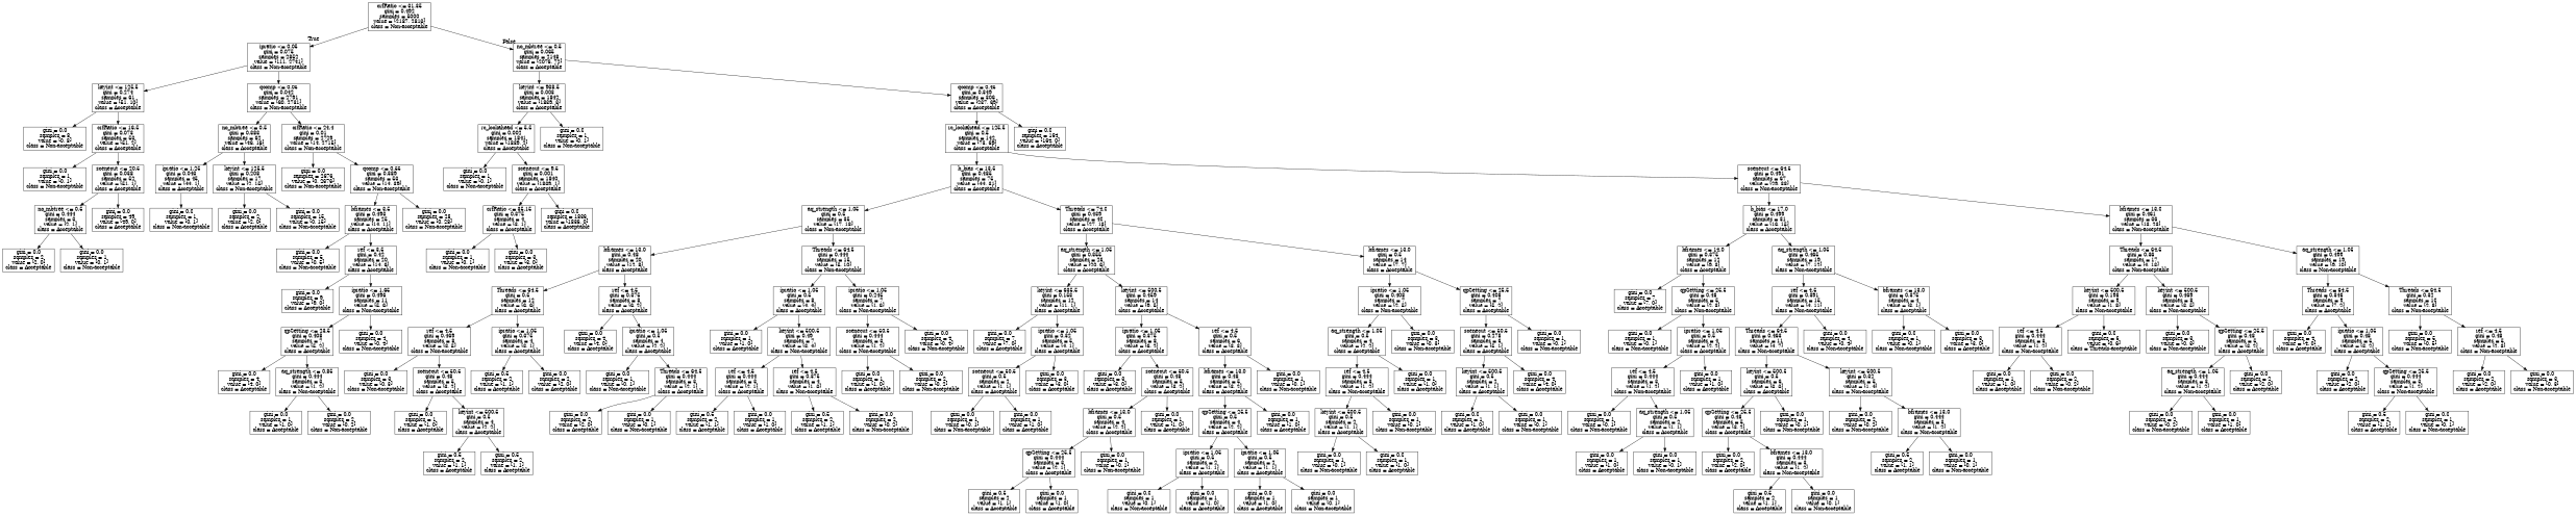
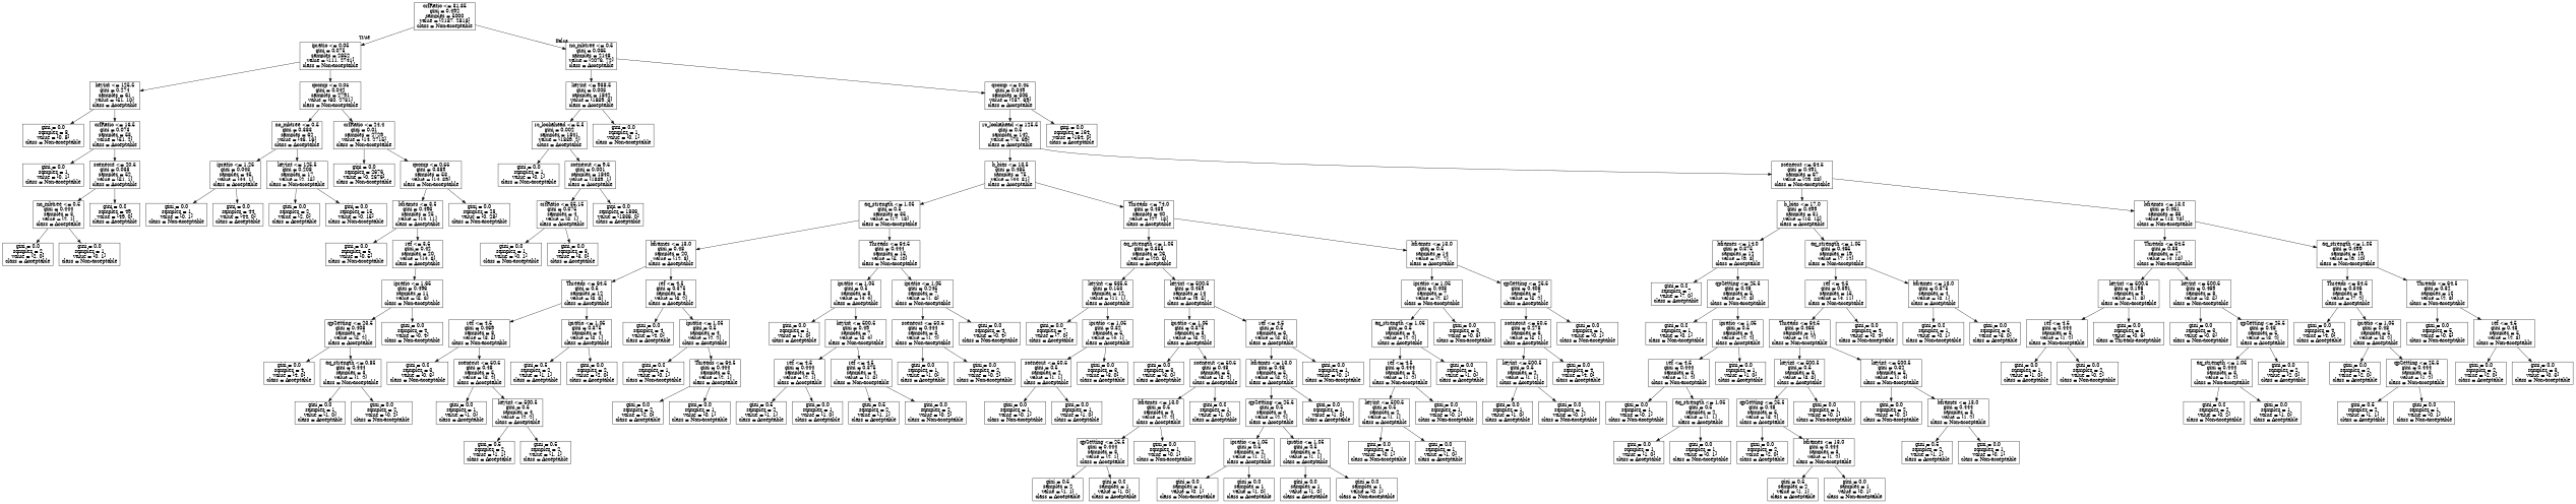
  digraph {
    node [shape=box]
    n1 [label="crfRatio <= 31.35\ngini = 0.492\nsamples = 5000\nvalue = [2187, 2813]\nclass = Non-acceptable"]
    n2 [label="ipratio <= 0.05\ngini = 0.075\nsamples = 2852\nvalue = [111, 2741]\nclass = Non-acceptable"]
    n3 [label="no_mbtree <= 0.5\ngini = 0.065\nsamples = 2148\nvalue = [2076, 72]\nclass = Acceptable"]
    n4 [label="keyint <= 125.5\ngini = 0.274\nsamples = 61\nvalue = [51, 10]\nclass = Acceptable"]
    n5 [label="qcomp <= 0.05\ngini = 0.042\nsamples = 2791\nvalue = [60, 2731]\nclass = Non-acceptable"]
    n6 [label="keyint <= 938.5\ngini = 0.003\nsamples = 1842\nvalue = [1839, 3]\nclass = Acceptable"]
    n7 [label="qcomp <= 0.45\ngini = 0.349\nsamples = 306\nvalue = [237, 69]\nclass = Acceptable"]
    n8 [label="gini = 0.0\nsamples = 8\nvalue = [0, 8]\nclass = Non-acceptable"]
    n9 [label="crfRatio <= 16.5\ngini = 0.073\nsamples = 53\nvalue = [51, 2]\nclass = Acceptable"]
    n10 [label="no_mbtree <= 0.5\ngini = 0.383\nsamples = 62\nvalue = [46, 16]\nclass = Acceptable"]
    n11 [label="crfRatio <= 24.4\ngini = 0.01\nsamples = 2729\nvalue = [14, 2715]\nclass = Non-acceptable"]
    n12 [label="gini = 0.0\nsamples = 1\nvalue = [0, 1]\nclass = Non-acceptable"]
    n13 [label="scenecut <= 20.5\ngini = 0.038\nsamples = 52\nvalue = [51, 1]\nclass = Acceptable"]
    n14 [label="no_mbtree <= 0.5\ngini = 0.444\nsamples = 3\nvalue = [2, 1]\nclass = Acceptable"]
    n15 [label="gini = 0.0\nsamples = 49\nvalue = [49, 0]\nclass = Acceptable"]
    n16 [label="gini = 0.0\nsamples = 2\nvalue = [2, 0]\nclass = Acceptable"]
    n17 [label="gini = 0.0\nsamples = 1\nvalue = [0, 1]\nclass = Non-acceptable"]
    n18 [label="ipratio <= 1.25\ngini = 0.043\nsamples = 45\nvalue = [44, 1]\nclass = Acceptable"]
    n19 [label="keyint <= 125.5\ngini = 0.208\nsamples = 17\nvalue = [2, 15]\nclass = Non-acceptable"]
    n20 [label="gini = 0.0\nsamples = 2676\nvalue = [0, 2676]\nclass = Non-acceptable"]
    n21 [label="qcomp <= 0.55\ngini = 0.389\nsamples = 53\nvalue = [14, 39]\nclass = Non-acceptable"]
    n22 [label="gini = 0.0\nsamples = 1\nvalue = [0, 1]\nclass = Non-acceptable"]
+   n23 [label="gini = 0.0\nsamples = 44\nvalue = [44, 0]\nclass = Acceptable"]
    n24 [label="gini = 0.0\nsamples = 2\nvalue = [2, 0]\nclass = Acceptable"]
    n25 [label="gini = 0.0\nsamples = 15\nvalue = [0, 15]\nclass = Non-acceptable"]
    n26 [label="bframes <= 3.5\ngini = 0.493\nsamples = 25\nvalue = [14, 11]\nclass = Acceptable"]
    n27 [label="gini = 0.0\nsamples = 28\nvalue = [0, 28]\nclass = Non-acceptable"]
    n28 [label="gini = 0.0\nsamples = 5\nvalue = [0, 5]\nclass = Non-acceptable"]
    n29 [label="ref <= 3.5\ngini = 0.42\nsamples = 20\nvalue = [14, 6]\nclass = Acceptable"]
-   n30 [label="gini = 0.0\nsamples = 9\nvalue = [9, 0]\nclass = Acceptable"]
    n31 [label="ipratio <= 1.65\ngini = 0.496\nsamples = 11\nvalue = [5, 6]\nclass = Non-acceptable"]
    n32 [label="qpSetting <= 23.5\ngini = 0.408\nsamples = 7\nvalue = [5, 2]\nclass = Acceptable"]
    n33 [label="gini = 0.0\nsamples = 4\nvalue = [0, 4]\nclass = Non-acceptable"]
    n34 [label="gini = 0.0\nsamples = 4\nvalue = [4, 0]\nclass = Acceptable"]
    n35 [label="aq_strength <= 0.85\ngini = 0.444\nsamples = 3\nvalue = [1, 2]\nclass = Non-acceptable"]
    n36 [label="gini = 0.0\nsamples = 1\nvalue = [1, 0]\nclass = Acceptable"]
    n37 [label="gini = 0.0\nsamples = 2\nvalue = [0, 2]\nclass = Non-acceptable"]
    n38 [label="rc_lookahead <= 5.5\ngini = 0.002\nsamples = 1841\nvalue = [1839, 2]\nclass = Acceptable"]
    n39 [label="gini = 0.0\nsamples = 1\nvalue = [0, 1]\nclass = Non-acceptable"]
    n40 [label="rc_lookahead <= 125.5\ngini = 0.5\nsamples = 142\nvalue = [73, 69]\nclass = Acceptable"]
    n41 [label="gini = 0.0\nsamples = 164\nvalue = [164, 0]\nclass = Acceptable"]
    n42 [label="gini = 0.0\nsamples = 1\nvalue = [0, 1]\nclass = Non-acceptable"]
    n43 [label="scenecut <= 9.5\ngini = 0.001\nsamples = 1840\nvalue = [1839, 1]\nclass = Acceptable"]
    n44 [label="crfRatio <= 35.15\ngini = 0.375\nsamples = 4\nvalue = [3, 1]\nclass = Acceptable"]
    n45 [label="gini = 0.0\nsamples = 1836\nvalue = [1836, 0]\nclass = Acceptable"]
    n46 [label="gini = 0.0\nsamples = 1\nvalue = [0, 1]\nclass = Non-acceptable"]
    n47 [label="gini = 0.0\nsamples = 3\nvalue = [3, 0]\nclass = Acceptable"]
    n48 [label="b_bias <= 13.5\ngini = 0.485\nsamples = 75\nvalue = [44, 31]\nclass = Acceptable"]
    n49 [label="scenecut <= 64.5\ngini = 0.491\nsamples = 67\nvalue = [29, 38]\nclass = Non-acceptable"]
    n50 [label="aq_strength <= 1.05\ngini = 0.5\nsamples = 35\nvalue = [17, 18]\nclass = Non-acceptable"]
    n51 [label="Threads <= 74.0\ngini = 0.439\nsamples = 40\nvalue = [27, 13]\nclass = Acceptable"]
    n52 [label="b_bias <= 17.0\ngini = 0.499\nsamples = 31\nvalue = [16, 15]\nclass = Acceptable"]
    n53 [label="bframes <= 13.0\ngini = 0.461\nsamples = 36\nvalue = [13, 23]\nclass = Non-acceptable"]
    n54 [label="bframes <= 13.0\ngini = 0.48\nsamples = 20\nvalue = [12, 8]\nclass = Acceptable"]
    n55 [label="Threads <= 64.5\ngini = 0.444\nsamples = 15\nvalue = [5, 10]\nclass = Non-acceptable"]
    n56 [label="aq_strength <= 1.05\ngini = 0.355\nsamples = 26\nvalue = [20, 6]\nclass = Acceptable"]
    n57 [label="bframes <= 13.0\ngini = 0.5\nsamples = 14\nvalue = [7, 7]\nclass = Acceptable"]
    n58 [label="Threads <= 64.5\ngini = 0.5\nsamples = 12\nvalue = [6, 6]\nclass = Acceptable"]
    n59 [label="ref <= 4.5\ngini = 0.375\nsamples = 8\nvalue = [6, 2]\nclass = Acceptable"]
    n60 [label="ipratio <= 1.05\ngini = 0.5\nsamples = 8\nvalue = [4, 4]\nclass = Acceptable"]
    n61 [label="ipratio <= 1.05\ngini = 0.245\nsamples = 7\nvalue = [1, 6]\nclass = Non-acceptable"]
    n62 [label="ref <= 4.5\ngini = 0.469\nsamples = 8\nvalue = [3, 5]\nclass = Non-acceptable"]
    n63 [label="ipratio <= 1.05\ngini = 0.375\nsamples = 4\nvalue = [3, 1]\nclass = Acceptable"]
    n64 [label="gini = 0.0\nsamples = 4\nvalue = [4, 0]\nclass = Acceptable"]
    n65 [label="ipratio <= 1.05\ngini = 0.5\nsamples = 4\nvalue = [2, 2]\nclass = Acceptable"]
    n66 [label="gini = 0.0\nsamples = 3\nvalue = [0, 3]\nclass = Non-acceptable"]
    n67 [label="scenecut <= 50.5\ngini = 0.48\nsamples = 5\nvalue = [3, 2]\nclass = Acceptable"]
    n68 [label="gini = 0.5\nsamples = 2\nvalue = [1, 1]\nclass = Acceptable"]
    n69 [label="gini = 0.0\nsamples = 2\nvalue = [2, 0]\nclass = Acceptable"]
    n70 [label="gini = 0.0\nsamples = 1\nvalue = [1, 0]\nclass = Acceptable"]
    n71 [label="keyint <= 500.5\ngini = 0.5\nsamples = 4\nvalue = [2, 2]\nclass = Acceptable"]
    n72 [label="gini = 0.5\nsamples = 2\nvalue = [1, 1]\nclass = Acceptable"]
    n73 [label="gini = 0.5\nsamples = 2\nvalue = [1, 1]\nclass = Acceptable"]
    n74 [label="gini = 0.0\nsamples = 1\nvalue = [0, 1]\nclass = Non-acceptable"]
    n75 [label="Threads <= 64.5\ngini = 0.444\nsamples = 3\nvalue = [2, 1]\nclass = Acceptable"]
    n76 [label="gini = 0.0\nsamples = 2\nvalue = [2, 0]\nclass = Acceptable"]
    n77 [label="gini = 0.0\nsamples = 1\nvalue = [0, 1]\nclass = Non-acceptable"]
    n78 [label="gini = 0.0\nsamples = 1\nvalue = [1, 0]\nclass = Acceptable"]
    n79 [label="keyint <= 500.5\ngini = 0.49\nsamples = 7\nvalue = [3, 4]\nclass = Non-acceptable"]
    n80 [label="scenecut <= 50.5\ngini = 0.444\nsamples = 3\nvalue = [1, 2]\nclass = Non-acceptable"]
    n81 [label="gini = 0.0\nsamples = 4\nvalue = [0, 4]\nclass = Non-acceptable"]
    n82 [label="ref <= 4.5\ngini = 0.444\nsamples = 3\nvalue = [2, 1]\nclass = Acceptable"]
    n83 [label="ref <= 4.5\ngini = 0.375\nsamples = 4\nvalue = [1, 3]\nclass = Non-acceptable"]
    n84 [label="gini = 0.5\nsamples = 2\nvalue = [1, 1]\nclass = Acceptable"]
    n85 [label="gini = 0.0\nsamples = 1\nvalue = [1, 0]\nclass = Acceptable"]
    n86 [label="gini = 0.5\nsamples = 2\nvalue = [1, 1]\nclass = Acceptable"]
    n87 [label="gini = 0.0\nsamples = 2\nvalue = [0, 2]\nclass = Non-acceptable"]
    n88 [label="gini = 0.0\nsamples = 1\nvalue = [1, 0]\nclass = Acceptable"]
    n89 [label="gini = 0.0\nsamples = 2\nvalue = [0, 2]\nclass = Non-acceptable"]
    n90 [label="keyint <= 635.5\ngini = 0.153\nsamples = 12\nvalue = [11, 1]\nclass = Acceptable"]
    n91 [label="keyint <= 500.5\ngini = 0.459\nsamples = 14\nvalue = [9, 5]\nclass = Acceptable"]
    n92 [label="ipratio <= 1.05\ngini = 0.408\nsamples = 7\nvalue = [2, 5]\nclass = Non-acceptable"]
    n93 [label="qpSetting <= 25.5\ngini = 0.408\nsamples = 7\nvalue = [5, 2]\nclass = Acceptable"]
    n94 [label="gini = 0.0\nsamples = 7\nvalue = [7, 0]\nclass = Acceptable"]
    n95 [label="ipratio <= 1.05\ngini = 0.32\nsamples = 5\nvalue = [4, 1]\nclass = Acceptable"]
    n96 [label="ipratio <= 1.05\ngini = 0.375\nsamples = 8\nvalue = [6, 2]\nclass = Acceptable"]
    n97 [label="ref <= 4.5\ngini = 0.5\nsamples = 6\nvalue = [3, 3]\nclass = Acceptable"]
    n98 [label="scenecut <= 50.5\ngini = 0.5\nsamples = 2\nvalue = [1, 1]\nclass = Acceptable"]
    n99 [label="gini = 0.0\nsamples = 3\nvalue = [3, 0]\nclass = Acceptable"]
    n100 [label="gini = 0.0\nsamples = 1\nvalue = [0, 1]\nclass = Non-acceptable"]
    n101 [label="gini = 0.0\nsamples = 1\nvalue = [1, 0]\nclass = Acceptable"]
    n102 [label="gini = 0.0\nsamples = 3\nvalue = [3, 0]\nclass = Acceptable"]
    n103 [label="scenecut <= 50.5\ngini = 0.48\nsamples = 5\nvalue = [3, 2]\nclass = Acceptable"]
    n104 [label="bframes <= 13.0\ngini = 0.48\nsamples = 5\nvalue = [3, 2]\nclass = Acceptable"]
    n105 [label="gini = 0.0\nsamples = 1\nvalue = [0, 1]\nclass = Non-acceptable"]
    n106 [label="bframes <= 13.0\ngini = 0.5\nsamples = 4\nvalue = [2, 2]\nclass = Acceptable"]
    n107 [label="gini = 0.0\nsamples = 1\nvalue = [1, 0]\nclass = Acceptable"]
    n108 [label="qpSetting <= 25.5\ngini = 0.444\nsamples = 3\nvalue = [2, 1]\nclass = Acceptable"]
    n109 [label="gini = 0.0\nsamples = 1\nvalue = [0, 1]\nclass = Non-acceptable"]
    n110 [label="gini = 0.5\nsamples = 2\nvalue = [1, 1]\nclass = Acceptable"]
    n111 [label="gini = 0.0\nsamples = 1\nvalue = [1, 0]\nclass = Acceptable"]
    n112 [label="qpSetting <= 25.5\ngini = 0.5\nsamples = 4\nvalue = [2, 2]\nclass = Acceptable"]
    n113 [label="gini = 0.0\nsamples = 1\nvalue = [1, 0]\nclass = Acceptable"]
    n114 [label="ipratio <= 1.05\ngini = 0.5\nsamples = 2\nvalue = [1, 1]\nclass = Acceptable"]
    n115 [label="ipratio <= 1.05\ngini = 0.5\nsamples = 2\nvalue = [1, 1]\nclass = Acceptable"]
    n116 [label="gini = 0.0\nsamples = 1\nvalue = [0, 1]\nclass = Non-acceptable"]
    n117 [label="gini = 0.0\nsamples = 1\nvalue = [1, 0]\nclass = Acceptable"]
    n118 [label="gini = 0.0\nsamples = 1\nvalue = [1, 0]\nclass = Acceptable"]
    n119 [label="gini = 0.0\nsamples = 1\nvalue = [0, 1]\nclass = Non-acceptable"]
    n120 [label="aq_strength <= 1.05\ngini = 0.5\nsamples = 4\nvalue = [2, 2]\nclass = Acceptable"]
    n121 [label="gini = 0.0\nsamples = 3\nvalue = [0, 3]\nclass = Non-acceptable"]
    n122 [label="scenecut <= 50.5\ngini = 0.278\nsamples = 6\nvalue = [5, 1]\nclass = Acceptable"]
    n123 [label="gini = 0.0\nsamples = 1\nvalue = [0, 1]\nclass = Non-acceptable"]
    n124 [label="ref <= 4.5\ngini = 0.444\nsamples = 3\nvalue = [1, 2]\nclass = Non-acceptable"]
    n125 [label="gini = 0.0\nsamples = 1\nvalue = [1, 0]\nclass = Acceptable"]
    n126 [label="keyint <= 500.5\ngini = 0.5\nsamples = 2\nvalue = [1, 1]\nclass = Acceptable"]
    n127 [label="gini = 0.0\nsamples = 1\nvalue = [0, 1]\nclass = Non-acceptable"]
    n128 [label="gini = 0.0\nsamples = 1\nvalue = [0, 1]\nclass = Non-acceptable"]
    n129 [label="gini = 0.0\nsamples = 1\nvalue = [1, 0]\nclass = Acceptable"]
    n130 [label="keyint <= 500.5\ngini = 0.5\nsamples = 2\nvalue = [1, 1]\nclass = Acceptable"]
    n131 [label="gini = 0.0\nsamples = 4\nvalue = [4, 0]\nclass = Acceptable"]
    n132 [label="gini = 0.0\nsamples = 1\nvalue = [1, 0]\nclass = Acceptable"]
    n133 [label="gini = 0.0\nsamples = 1\nvalue = [0, 1]\nclass = Non-acceptable"]
    n134 [label="bframes <= 14.0\ngini = 0.375\nsamples = 12\nvalue = [9, 3]\nclass = Acceptable"]
    n135 [label="aq_strength <= 1.05\ngini = 0.465\nsamples = 19\nvalue = [7, 12]\nclass = Non-acceptable"]
    n136 [label="Threads <= 64.5\ngini = 0.36\nsamples = 17\nvalue = [4, 13]\nclass = Non-acceptable"]
    n137 [label="aq_strength <= 1.05\ngini = 0.499\nsamples = 19\nvalue = [9, 10]\nclass = Non-acceptable"]
    n138 [label="gini = 0.0\nsamples = 7\nvalue = [7, 0]\nclass = Acceptable"]
    n139 [label="qpSetting <= 25.5\ngini = 0.48\nsamples = 5\nvalue = [2, 3]\nclass = Non-acceptable"]
    n140 [label="ref <= 4.5\ngini = 0.391\nsamples = 15\nvalue = [4, 11]\nclass = Non-acceptable"]
    n141 [label="bframes <= 13.0\ngini = 0.375\nsamples = 4\nvalue = [3, 1]\nclass = Acceptable"]
    n142 [label="gini = 0.0\nsamples = 1\nvalue = [0, 1]\nclass = Non-acceptable"]
    n143 [label="ipratio <= 1.05\ngini = 0.5\nsamples = 4\nvalue = [2, 2]\nclass = Acceptable"]
    n144 [label="ref <= 4.5\ngini = 0.444\nsamples = 3\nvalue = [1, 2]\nclass = Non-acceptable"]
    n145 [label="gini = 0.0\nsamples = 1\nvalue = [1, 0]\nclass = Acceptable"]
    n146 [label="gini = 0.0\nsamples = 1\nvalue = [0, 1]\nclass = Non-acceptable"]
    n147 [label="aq_strength <= 1.05\ngini = 0.5\nsamples = 2\nvalue = [1, 1]\nclass = Acceptable"]
    n148 [label="gini = 0.0\nsamples = 1\nvalue = [1, 0]\nclass = Acceptable"]
    n149 [label="gini = 0.0\nsamples = 1\nvalue = [0, 1]\nclass = Non-acceptable"]
    n150 [label="Threads <= 64.5\ngini = 0.463\nsamples = 11\nvalue = [4, 7]\nclass = Non-acceptable"]
    n151 [label="gini = 0.0\nsamples = 4\nvalue = [0, 4]\nclass = Non-acceptable"]
    n152 [label="gini = 0.0\nsamples = 1\nvalue = [0, 1]\nclass = Non-acceptable"]
    n153 [label="gini = 0.0\nsamples = 3\nvalue = [3, 0]\nclass = Acceptable"]
    n154 [label="keyint <= 500.5\ngini = 0.5\nsamples = 6\nvalue = [3, 3]\nclass = Acceptable"]
    n155 [label="keyint <= 500.5\ngini = 0.32\nsamples = 5\nvalue = [1, 4]\nclass = Non-acceptable"]
    n156 [label="qpSetting <= 25.5\ngini = 0.48\nsamples = 5\nvalue = [3, 2]\nclass = Acceptable"]
    n157 [label="gini = 0.0\nsamples = 1\nvalue = [0, 1]\nclass = Non-acceptable"]
    n158 [label="gini = 0.0\nsamples = 2\nvalue = [0, 2]\nclass = Non-acceptable"]
    n159 [label="bframes <= 13.0\ngini = 0.444\nsamples = 3\nvalue = [1, 2]\nclass = Non-acceptable"]
    n160 [label="gini = 0.0\nsamples = 2\nvalue = [2, 0]\nclass = Acceptable"]
    n161 [label="bframes <= 13.0\ngini = 0.444\nsamples = 3\nvalue = [1, 2]\nclass = Non-acceptable"]
    n162 [label="gini = 0.5\nsamples = 2\nvalue = [1, 1]\nclass = Acceptable"]
    n163 [label="gini = 0.0\nsamples = 1\nvalue = [0, 1]\nclass = Non-acceptable"]
    n164 [label="gini = 0.5\nsamples = 2\nvalue = [1, 1]\nclass = Acceptable"]
    n165 [label="gini = 0.0\nsamples = 1\nvalue = [0, 1]\nclass = Non-acceptable"]
    n166 [label="keyint <= 500.5\ngini = 0.198\nsamples = 9\nvalue = [1, 8]\nclass = Non-acceptable"]
    n167 [label="keyint <= 500.5\ngini = 0.469\nsamples = 8\nvalue = [3, 5]\nclass = Non-acceptable"]
    n168 [label="Threads <= 64.5\ngini = 0.346\nsamples = 9\nvalue = [7, 2]\nclass = Acceptable"]
    n169 [label="Threads <= 64.5\ngini = 0.32\nsamples = 10\nvalue = [2, 8]\nclass = Non-acceptable"]
    n170 [label="ref <= 4.5\ngini = 0.444\nsamples = 3\nvalue = [1, 2]\nclass = Non-acceptable"]
    n171 [label="gini = 0.0\nsamples = 6\nvalue = [0, 6]\nclass = Threads-acceptable"]
    n172 [label="gini = 0.0\nsamples = 3\nvalue = [0, 3]\nclass = Non-acceptable"]
    n173 [label="qpSetting <= 25.5\ngini = 0.48\nsamples = 5\nvalue = [3, 2]\nclass = Acceptable"]
    n174 [label="gini = 0.0\nsamples = 1\nvalue = [1, 0]\nclass = Acceptable"]
    n175 [label="gini = 0.0\nsamples = 2\nvalue = [0, 2]\nclass = Non-acceptable"]
    n176 [label="aq_strength <= 1.05\ngini = 0.444\nsamples = 3\nvalue = [1, 2]\nclass = Non-acceptable"]
    n177 [label="gini = 0.0\nsamples = 2\nvalue = [2, 0]\nclass = Acceptable"]
    n178 [label="gini = 0.0\nsamples = 2\nvalue = [0, 2]\nclass = Non-acceptable"]
    n179 [label="gini = 0.0\nsamples = 1\nvalue = [1, 0]\nclass = Acceptable"]
    n180 [label="gini = 0.0\nsamples = 4\nvalue = [4, 0]\nclass = Acceptable"]
    n181 [label="ipratio <= 1.05\ngini = 0.48\nsamples = 5\nvalue = [3, 2]\nclass = Acceptable"]
    n182 [label="gini = 0.0\nsamples = 5\nvalue = [0, 5]\nclass = Non-acceptable"]
    n183 [label="ref <= 4.5\ngini = 0.48\nsamples = 5\nvalue = [2, 3]\nclass = Non-acceptable"]
    n184 [label="gini = 0.0\nsamples = 2\nvalue = [2, 0]\nclass = Acceptable"]
    n185 [label="qpSetting <= 25.5\ngini = 0.444\nsamples = 3\nvalue = [1, 2]\nclass = Non-acceptable"]
    n186 [label="gini = 0.5\nsamples = 2\nvalue = [1, 1]\nclass = Acceptable"]
    n187 [label="gini = 0.0\nsamples = 1\nvalue = [0, 1]\nclass = Non-acceptable"]
    n188 [label="gini = 0.0\nsamples = 2\nvalue = [2, 0]\nclass = Acceptable"]
    n189 [label="gini = 0.0\nsamples = 3\nvalue = [0, 3]\nclass = Non-acceptable"]
    n1 -> n2 [headlabel=True labelangle=45 labeldistance=2.5]
    n1 -> n3 [headlabel=False labelangle=-45 labeldistance=2.5]
    n2 -> n4
    n2 -> n5
    n3 -> n6
    n3 -> n7
    n4 -> n8
    n4 -> n9
    n5 -> n10
    n5 -> n11
    n6 -> n38
    n6 -> n39
    n7 -> n40
    n7 -> n41
    n9 -> n12
    n9 -> n13
    n10 -> n18
    n10 -> n19
    n11 -> n20
    n11 -> n21
    n13 -> n14
    n13 -> n15
    n14 -> n16
    n14 -> n17
    n18 -> n22
+   n18 -> n23
    n19 -> n24
    n19 -> n25
    n21 -> n26
    n21 -> n27
    n26 -> n28
    n26 -> n29
-   n29 -> n30
    n29 -> n31
    n31 -> n32
    n31 -> n33
    n32 -> n34
    n32 -> n35
    n35 -> n36
    n35 -> n37
    n38 -> n42
    n38 -> n43
    n40 -> n48
    n40 -> n49
    n43 -> n44
    n43 -> n45
    n44 -> n46
    n44 -> n47
    n48 -> n50
    n48 -> n51
    n49 -> n52
    n49 -> n53
    n50 -> n54
    n50 -> n55
    n51 -> n56
    n51 -> n57
    n52 -> n134
    n52 -> n135
    n53 -> n136
    n53 -> n137
    n54 -> n58
    n54 -> n59
    n55 -> n60
    n55 -> n61
    n56 -> n90
    n56 -> n91
    n57 -> n92
    n57 -> n93
    n58 -> n62
    n58 -> n63
    n59 -> n64
    n59 -> n65
    n60 -> n78
    n60 -> n79
    n61 -> n80
    n61 -> n81
    n62 -> n66
    n62 -> n67
    n63 -> n68
    n63 -> n69
    n65 -> n74
    n65 -> n75
    n67 -> n70
    n67 -> n71
    n71 -> n72
    n71 -> n73
    n75 -> n76
    n75 -> n77
    n79 -> n82
    n79 -> n83
    n80 -> n88
    n80 -> n89
    n82 -> n84
    n82 -> n85
    n83 -> n86
    n83 -> n87
    n90 -> n94
    n90 -> n95
    n91 -> n96
    n91 -> n97
    n92 -> n120
    n92 -> n121
    n93 -> n122
    n93 -> n123
    n95 -> n98
    n95 -> n99
    n96 -> n102
    n96 -> n103
    n97 -> n104
    n97 -> n105
    n98 -> n100
    n98 -> n101
    n103 -> n106
    n103 -> n107
    n104 -> n112
    n104 -> n113
    n106 -> n108
    n106 -> n109
    n108 -> n110
    n108 -> n111
    n112 -> n114
    n112 -> n115
    n114 -> n116
    n114 -> n117
    n115 -> n118
    n115 -> n119
    n120 -> n124
    n120 -> n125
    n122 -> n130
    n122 -> n131
    n124 -> n126
    n124 -> n127
    n126 -> n128
    n126 -> n129
    n130 -> n132
    n130 -> n133
    n134 -> n138
    n134 -> n139
    n135 -> n140
    n135 -> n141
    n136 -> n166
    n136 -> n167
    n137 -> n168
    n137 -> n169
    n139 -> n142
    n139 -> n143
    n140 -> n150
    n140 -> n151
    n141 -> n152
    n141 -> n153
    n143 -> n144
    n143 -> n145
    n144 -> n146
    n144 -> n147
    n147 -> n148
    n147 -> n149
    n150 -> n154
    n150 -> n155
    n154 -> n156
    n154 -> n157
    n155 -> n158
    n155 -> n159
    n156 -> n160
    n156 -> n161
    n159 -> n164
    n159 -> n165
    n161 -> n162
    n161 -> n163
    n166 -> n170
    n166 -> n171
    n167 -> n172
    n167 -> n173
    n168 -> n180
    n168 -> n181
    n169 -> n182
    n169 -> n183
    n170 -> n174
    n170 -> n175
    n173 -> n176
    n173 -> n177
    n176 -> n178
    n176 -> n179
    n181 -> n184
    n181 -> n185
    n183 -> n188
    n183 -> n189
    n185 -> n186
    n185 -> n187
  }
